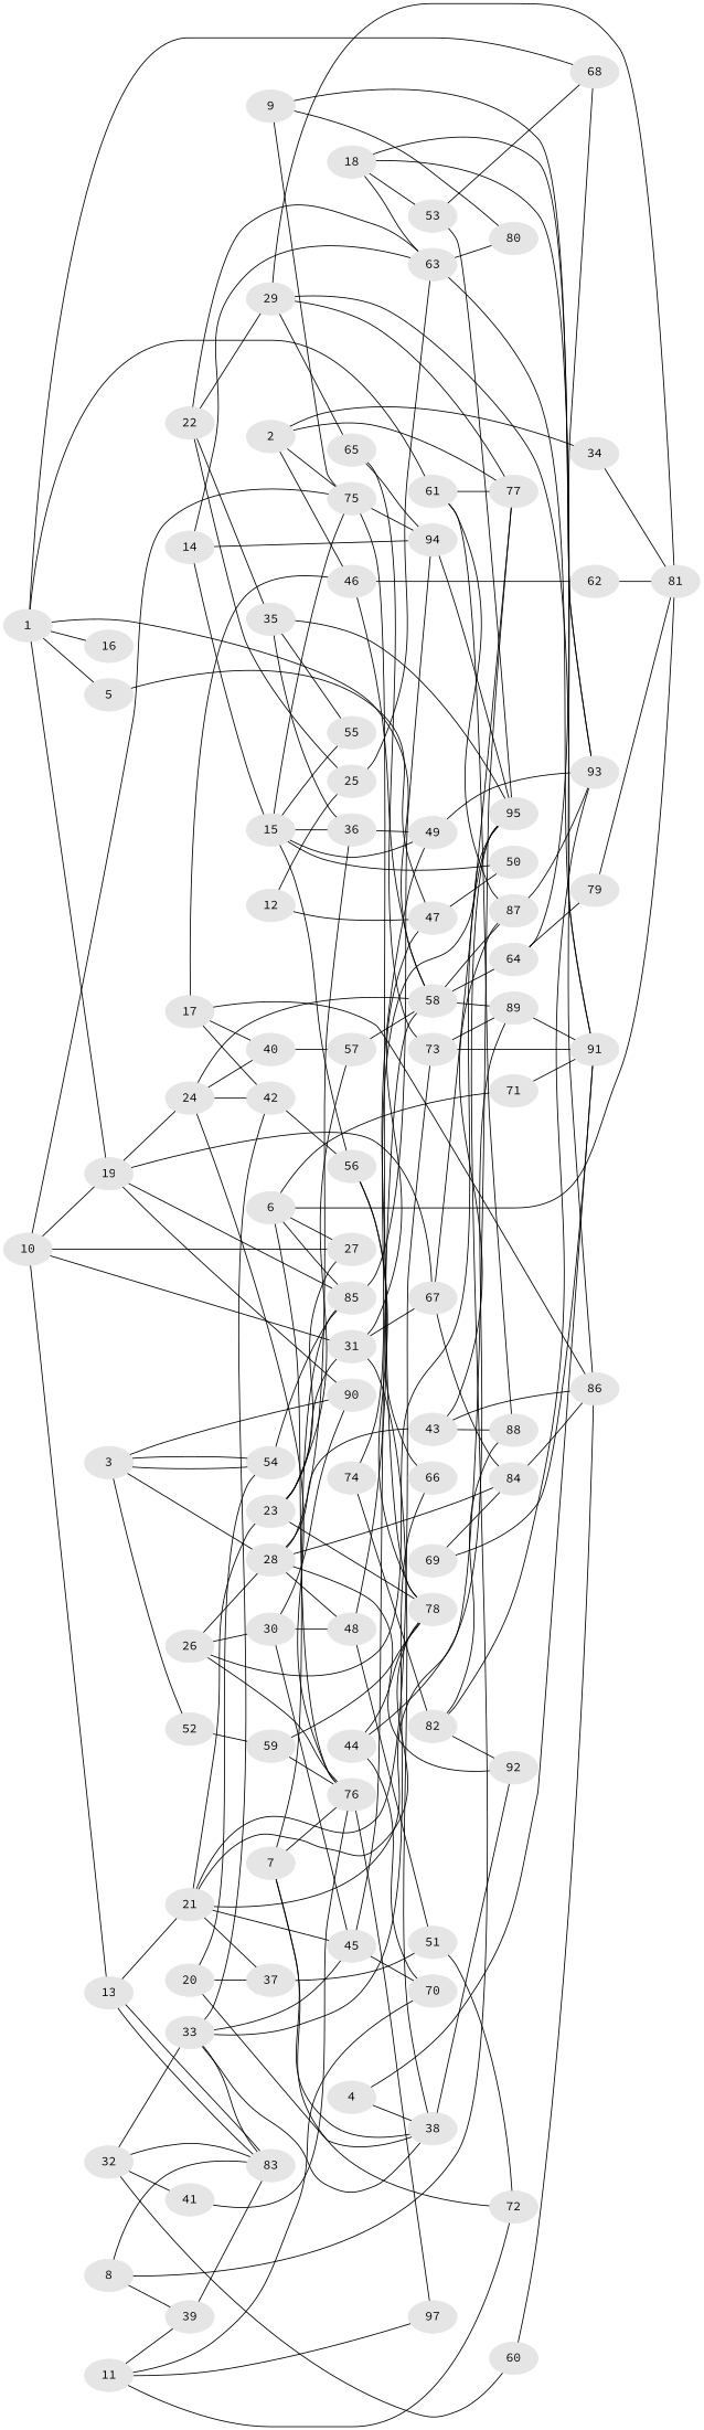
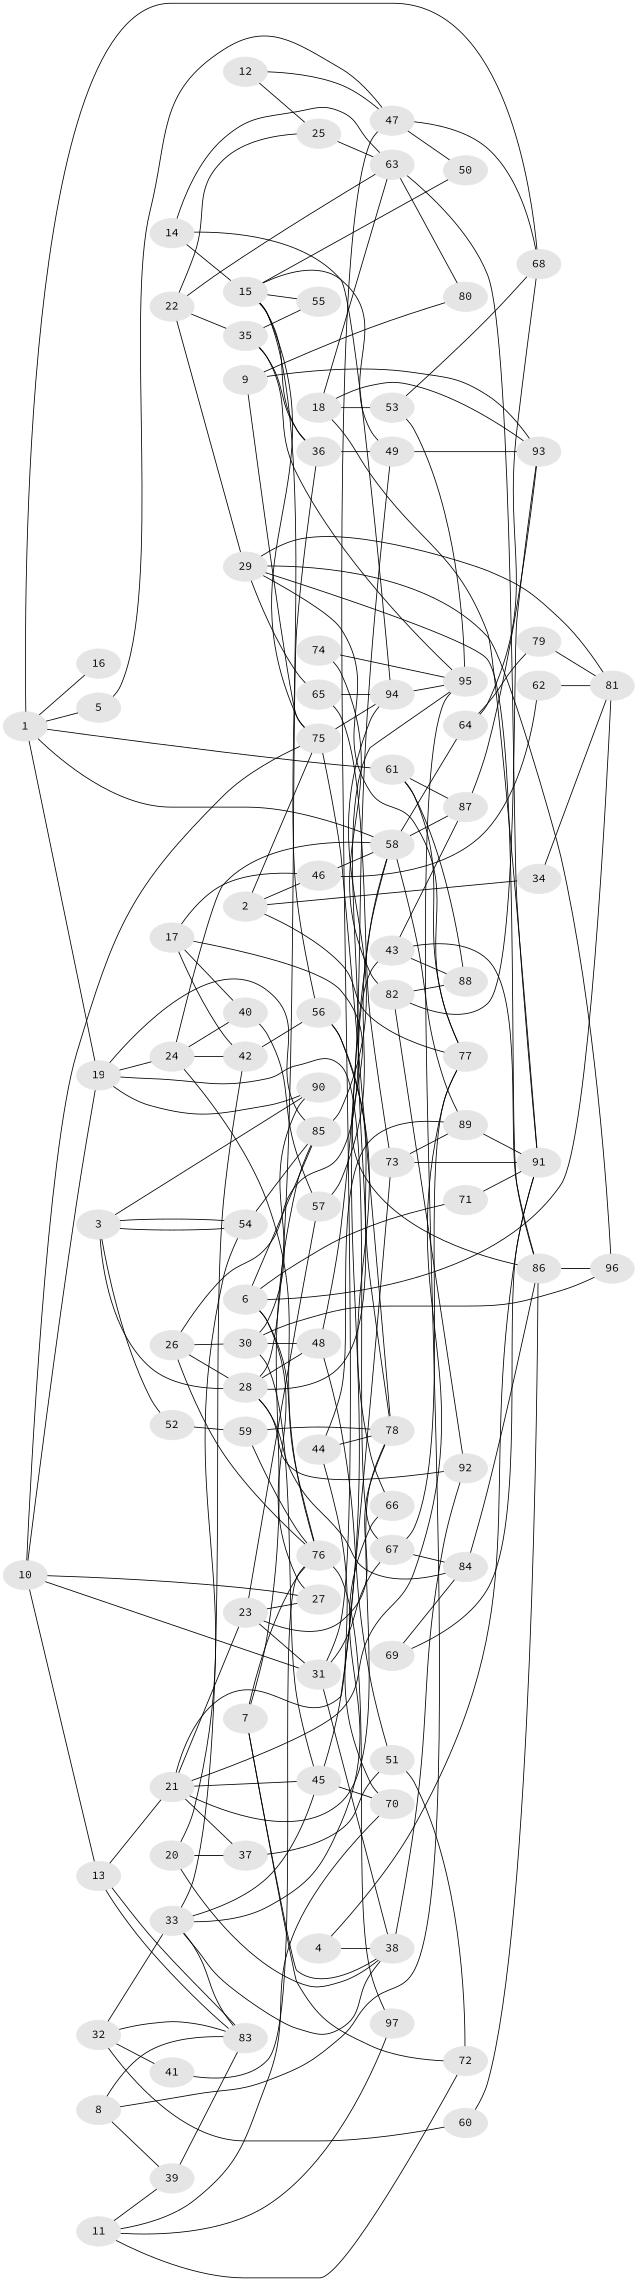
  graph {
    fontname="Source Code Pro"
    rankdir=LR
    node [color=gray90 fontname="Source Code Pro" style=filled]
    edge [fontname="Source Code Pro"]
    1
    5
    16
    19
    58
    61
    68
    47
    90
    85
    24
    67
    87
    89
    64
    77
    88
    2
    34
    46
    75
    81
    62
    94
    78
    3
    28
    52
    54
    36
    43
    48
    84
    92
    59
    4
    38
    91
    50
    6
    27
    71
    76
    97
    7
    72
    8
    39
    83
    95
    9
    80
    93
    10
    13
    31
    21
    11
    70
    12
    25
    63
    37
    23
    45
    73
    14
    15
    49
    55
    56
    66
    17
    40
    42
    86
    57
+   96
    18
    53
    20
    51
    22
    29
    35
    65
    26
    30
    32
    33
    41
    60
    69
    44
    79
    74
    82
    1 -- 5
    1 -- 16
    1 -- 19
    1 -- 58
    1 -- 61
    1 -- 68
    5 -- 47
    19 -- 90
    19 -- 85
    19 -- 24
    19 -- 67
    58 -- 87
    58 -- 89
    58 -- 64
    61 -- 87
    61 -- 77
    61 -- 88
+   47 -- 68
    47 -- 50
    85 -- 94
    24 -- 58
    24 -- 76
    24 -- 40
    24 -- 42
    67 -- 77
    67 -- 84
    87 -- 93
    89 -- 91
    64 -- 68
    64 -- 79
    2 -- 77
    2 -- 34
    2 -- 46
    2 -- 75
    34 -- 81
    46 -- 58
    46 -- 62
    75 -- 94
    75 -- 78
    62 -- 81
    94 -- 95
    3 -- 90
    3 -- 28
    3 -- 52
    3 -- 54
    3 -- 54
    28 -- 36
    28 -- 43
    28 -- 48
    28 -- 84
    28 -- 92
    52 -- 59
    54 -- 85
    36 -- 49
    43 -- 87
    43 -- 88
    43 -- 86
    48 -- 49
    48 -- 51
    84 -- 86
    59 -- 78
    59 -- 76
    4 -- 38
    4 -- 91
    38 -- 92
    6 -- 85
    6 -- 81
    6 -- 27
    6 -- 71
    6 -- 76
    71 -- 91
    76 -- 97
    7 -- 85
    7 -- 38
    7 -- 76
    7 -- 72
    8 -- 39
    8 -- 83
    8 -- 95
    39 -- 83
    9 -- 75
    9 -- 80
    9 -- 93
    10 -- 19
    10 -- 75
    10 -- 27
    10 -- 13
    10 -- 31
    13 -- 83
    13 -- 83
    13 -- 21
    31 -- 47
    31 -- 67
    31 -- 38
    21 -- 77
    21 -- 78
    21 -- 37
    21 -- 23
    21 -- 45
    21 -- 73
    11 -- 97
    11 -- 72
    11 -- 39
    11 -- 70
    12 -- 47
    12 -- 25
    25 -- 63
    63 -- 91
    63 -- 80
    37 -- 51
    23 -- 78
    23 -- 27
    23 -- 31
    23 -- 57
    45 -- 58
    45 -- 70
    73 -- 89
    73 -- 91
    14 -- 94
    14 -- 63
    14 -- 15
    15 -- 75
    15 -- 36
    15 -- 50
    15 -- 49
    15 -- 55
    15 -- 56
    49 -- 93
    56 -- 78
    56 -- 66
    17 -- 46
    17 -- 40
    17 -- 42
    17 -- 86
    40 -- 57
    42 -- 56
+   86 -- 96
    57 -- 58
    18 -- 91
    18 -- 93
    18 -- 63
    18 -- 53
    53 -- 68
    53 -- 95
    20 -- 54
    20 -- 38
    20 -- 37
    51 -- 72
    22 -- 25
    22 -- 63
    22 -- 29
    22 -- 35
    29 -- 77
    29 -- 81
    29 -- 86
+   29 -- 96
    29 -- 65
    35 -- 36
    35 -- 95
    35 -- 55
    65 -- 94
    65 -- 73
    26 -- 28
    26 -- 76
    26 -- 95
    26 -- 30
    30 -- 90
    30 -- 48
    30 -- 45
+   30 -- 96
    32 -- 83
    32 -- 33
    32 -- 41
    32 -- 60
    33 -- 38
    33 -- 83
    33 -- 45
    33 -- 66
    33 -- 42
    41 -- 76
    60 -- 86
    69 -- 84
    69 -- 91
    44 -- 89
    44 -- 78
    44 -- 70
    79 -- 81
    74 -- 95
    74 -- 82
    82 -- 88
    82 -- 92
    82 -- 93
  }
